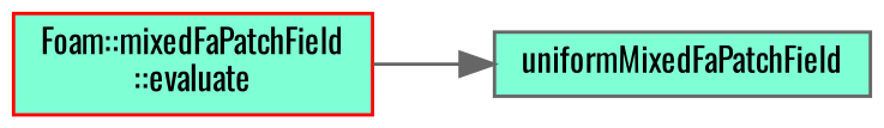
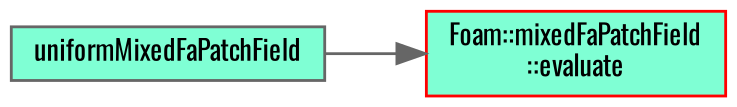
  digraph {
    rankdir=LR
    fontname=Oswald
    node [fillcolor=aquamarine fontname=Oswald fontsize=10 shape=box style=filled]
    n1 [color=gray40 fontcolor=black height=0.2 label=uniformMixedFaPatchField width=0.4]
    n2 [color=red height=0.2 label="Foam::mixedFaPatchField\l::evaluate" width=0.4]
-   n2 -> n1 [color=gray40 fontname=Oswald fontsize=10 labelfontname=Helvetica labelfontsize=10 style=solid]
+   n1 -> n2 [color=gray40 fontname=Oswald fontsize=10 labelfontname=Helvetica labelfontsize=10 style=solid]
  }
